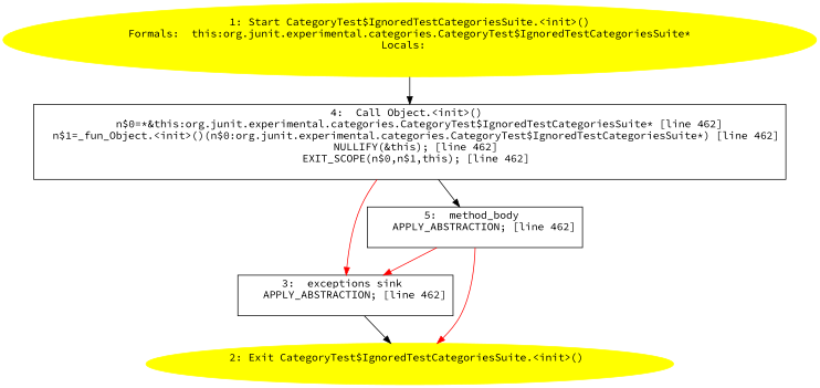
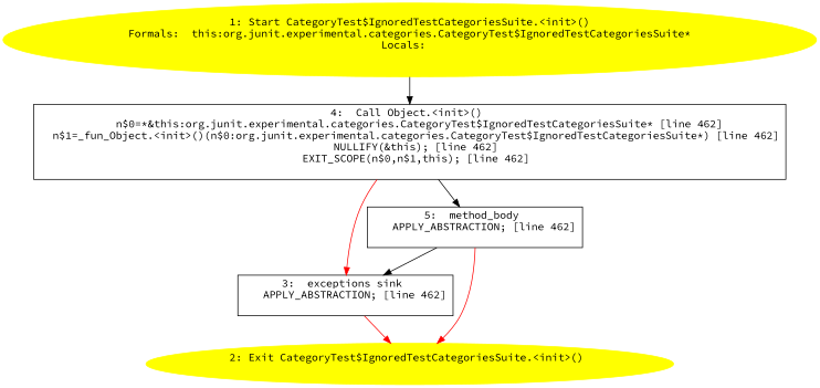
  digraph {
    fontname="Source Code Pro"
    node [fontname="Source Code Pro" shape=box]
    edge [fontname="Source Code Pro"]
    n1 [color=yellow label="1: Start CategoryTest$IgnoredTestCategoriesSuite.<init>()\nFormals:  this:org.junit.experimental.categories.CategoryTest$IgnoredTestCategoriesSuite*\nLocals:  \n  " style=filled shape=""]
    n2 [label="4:  Call Object.<init>() \n   n$0=*&this:org.junit.experimental.categories.CategoryTest$IgnoredTestCategoriesSuite* [line 462]\n  n$1=_fun_Object.<init>()(n$0:org.junit.experimental.categories.CategoryTest$IgnoredTestCategoriesSuite*) [line 462]\n  NULLIFY(&this); [line 462]\n  EXIT_SCOPE(n$0,n$1,this); [line 462]\n "]
    n3 [label="3:  exceptions sink \n   APPLY_ABSTRACTION; [line 462]\n "]
    n4 [label="5:  method_body \n   APPLY_ABSTRACTION; [line 462]\n "]
    n5 [color=yellow label="2: Exit CategoryTest$IgnoredTestCategoriesSuite.<init>() \n  " style=filled shape=""]
    n1 -> n2
    n2 -> n3 [color=red]
    n2 -> n4
-   n3 -> n5
-   n4 -> n3 [color=red]
+   n3 -> n5 [color=red]
+   n4 -> n3 [color=black]
    n4 -> n5 [color=red]
  }
